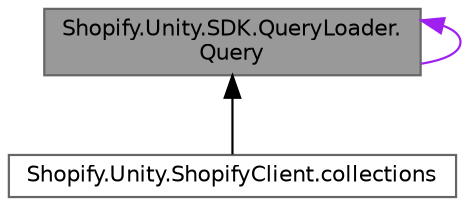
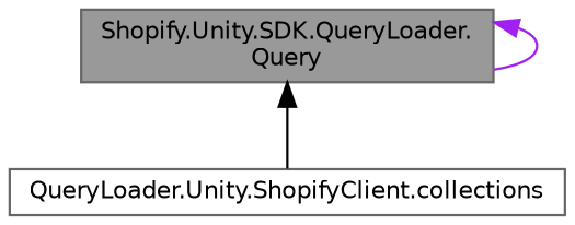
  digraph {
    rankdir=TB
    node [fontname=Helvetica fontsize=10 shape=box style=filled]
    edge [dir=back fontname=Helvetica fontsize=10 labelfontname=Helvetica labelfontsize=10 style=solid]
    n1 [color=gray40 fillcolor=grey60 fontcolor=black height=0.2 label="Shopify.Unity.SDK.QueryLoader.\lQuery" width=0.4]
-   n2 [color=grey40 fillcolor=white height=0.2 label="Shopify.Unity.ShopifyClient.collections" width=0.4]
+   n2 [color=grey40 fillcolor=white height=0.2 label="QueryLoader.Unity.ShopifyClient.collections" width=0.4]
    n1 -> n1 [color=purple]
    n1 -> n2 [color=black]
  }
